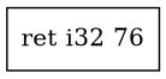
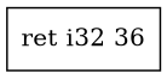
  digraph {
-   n1 [label="ret i32 76" shape=record]
+   n1 [label="  ret i32 36" shape=record]
  }
